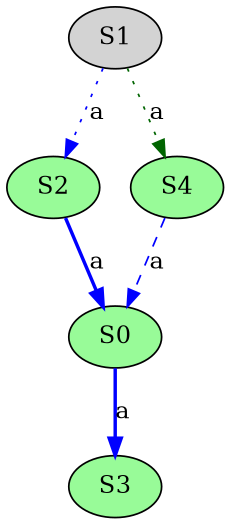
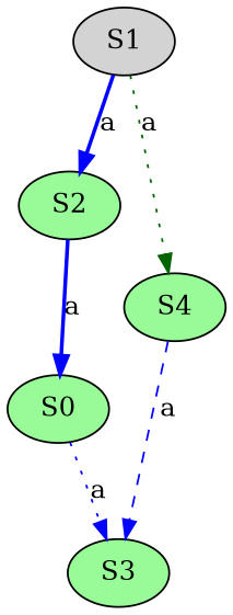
  strict digraph {
    node [fillcolor=palegreen style=filled]
    edge [color=blue style=bold]
    S0
    S3
    S2
    S1 [fillcolor=lightgrey]
    S4
-   S0 -> S3 [label=a]
+   S0 -> S3 [label=a style=dotted]
    S2 -> S0 [label=a]
-   S1 -> S2 [label=a style=dotted]
+   S1 -> S2 [label=a]
    S1 -> S4 [color=darkgreen label=a style=dotted]
-   S4 -> S0 [label=a style=dashed]
+   S4 -> S3 [label=a style=dashed]
  }
